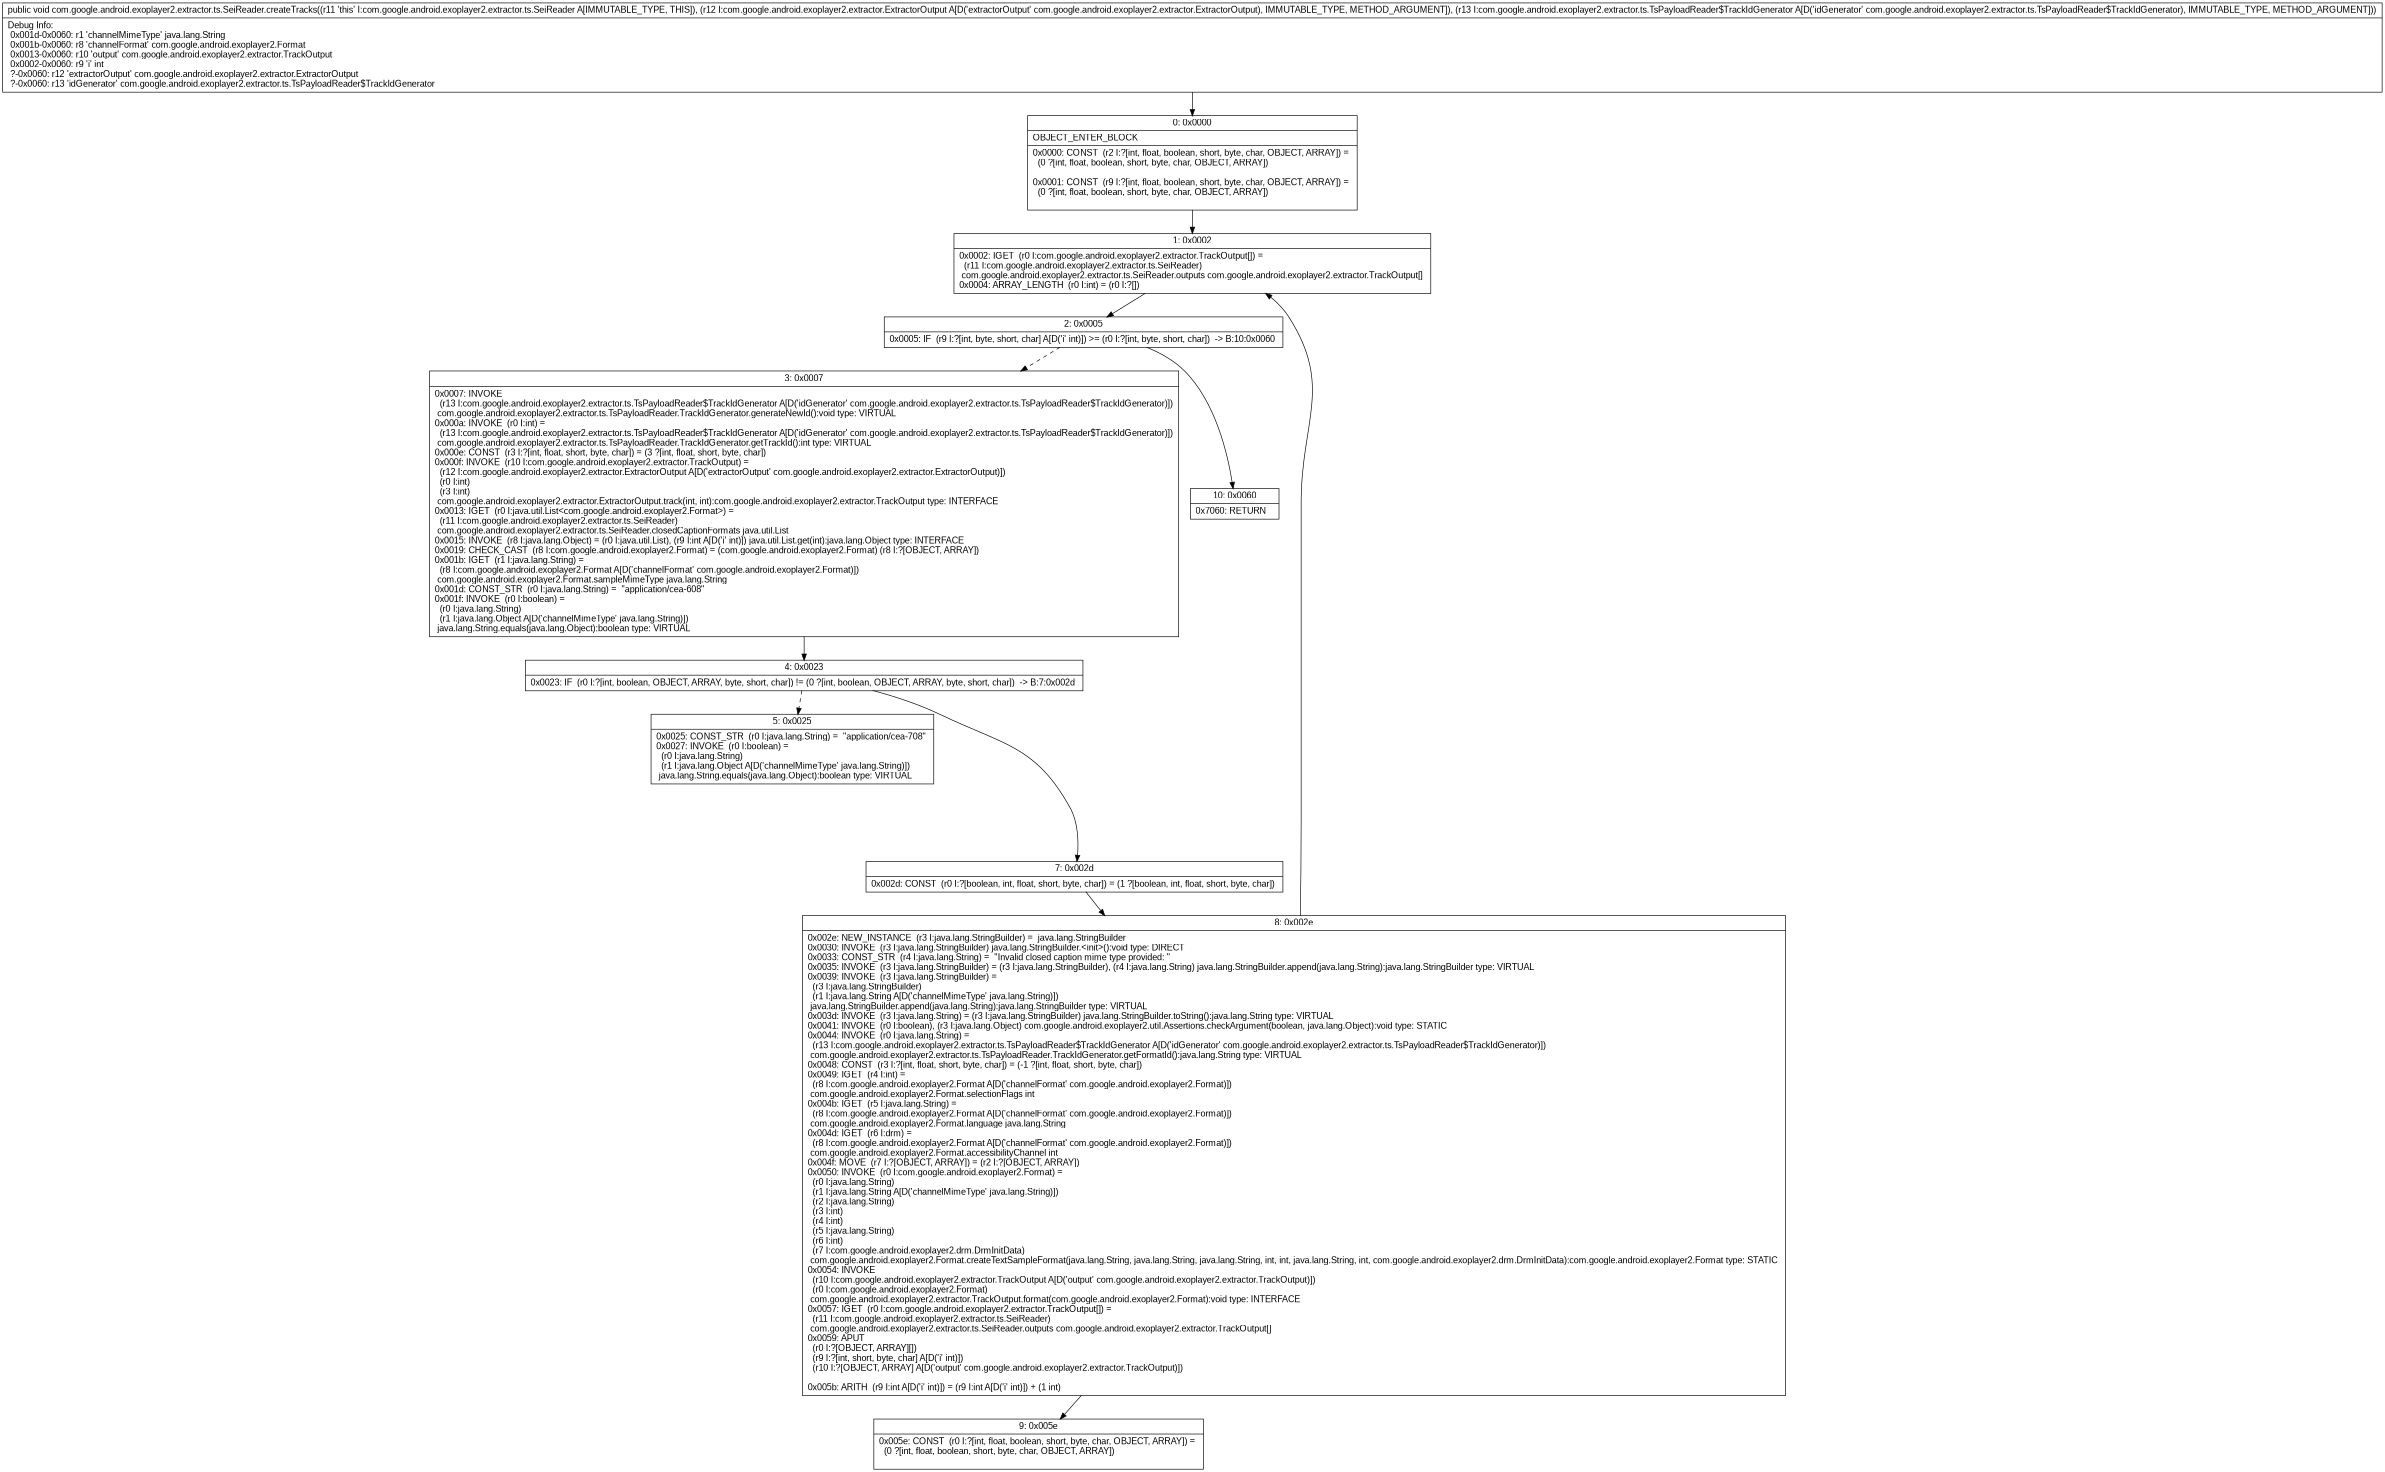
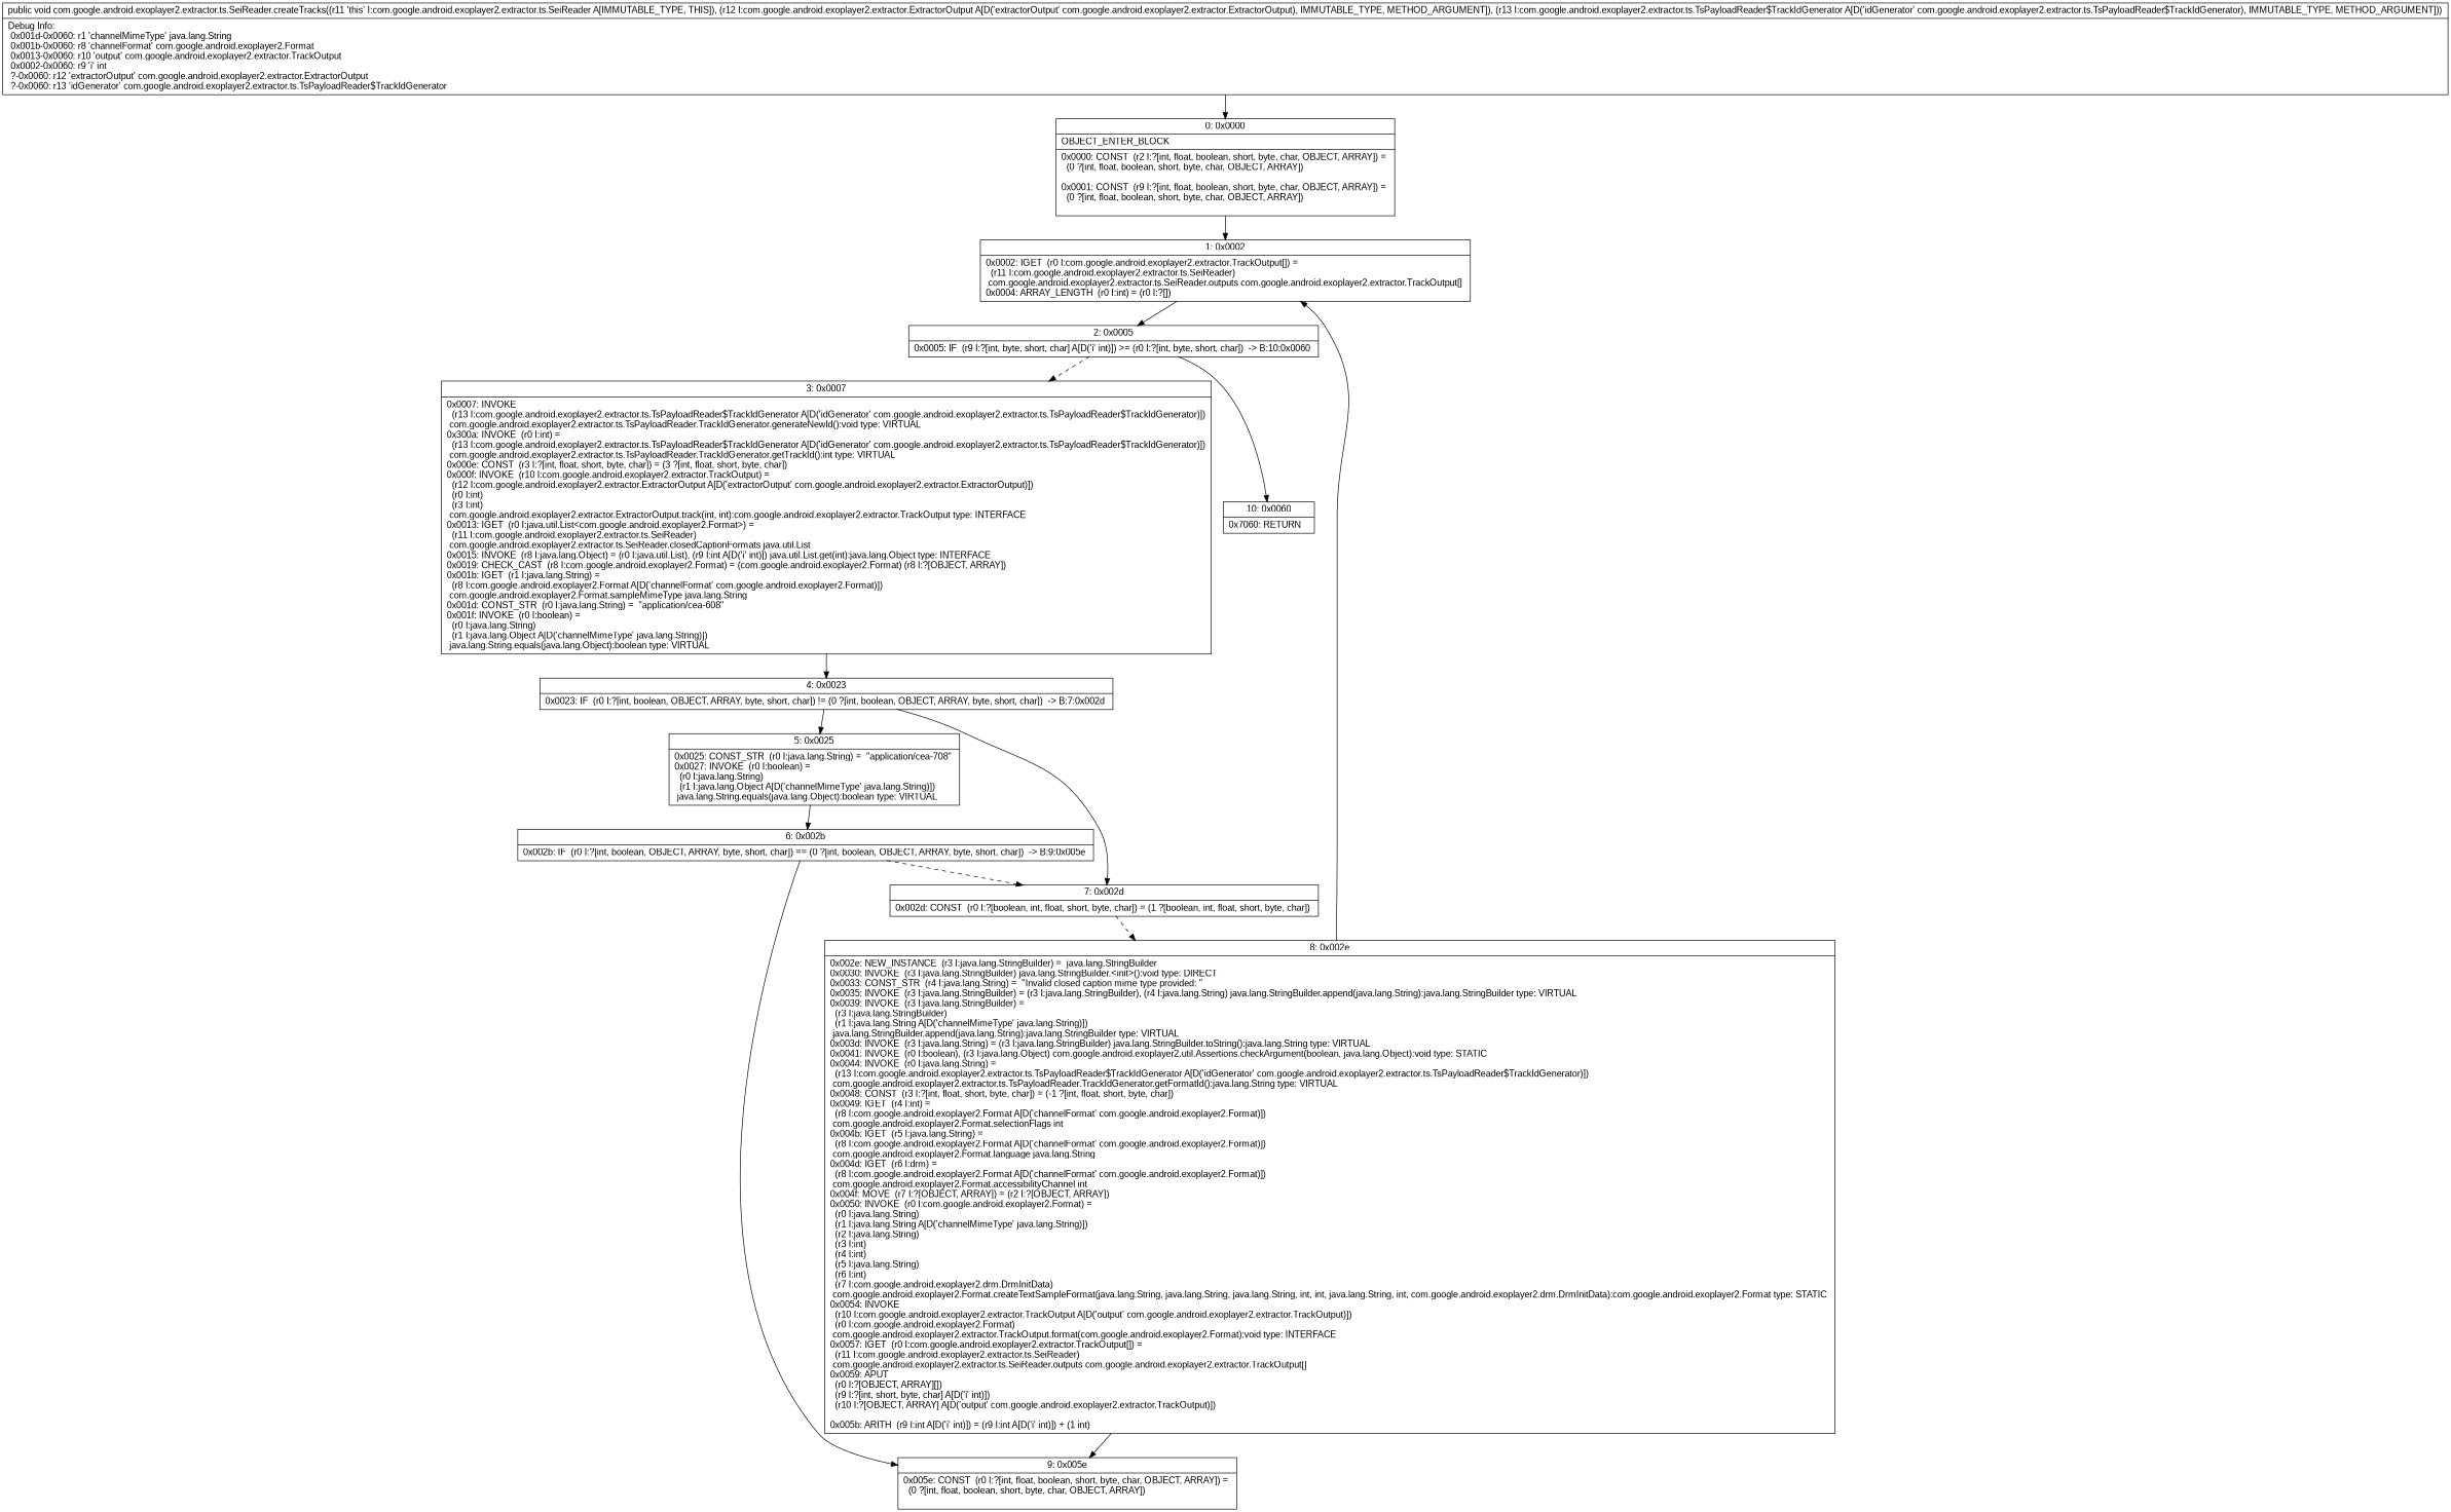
  digraph {
    fontname="Liberation Sans"
    node [fontname="Liberation Sans" shape=record]
    edge [fontname="Liberation Sans"]
    n1 [label="{0\:\ 0x0000|OBJECT_ENTER_BLOCK\l|0x0000: CONST  (r2 I:?[int, float, boolean, short, byte, char, OBJECT, ARRAY]) = \l  (0 ?[int, float, boolean, short, byte, char, OBJECT, ARRAY])\l \l0x0001: CONST  (r9 I:?[int, float, boolean, short, byte, char, OBJECT, ARRAY]) = \l  (0 ?[int, float, boolean, short, byte, char, OBJECT, ARRAY])\l \l}"]
    n2 [label="{1\:\ 0x0002|0x0002: IGET  (r0 I:com.google.android.exoplayer2.extractor.TrackOutput[]) = \l  (r11 I:com.google.android.exoplayer2.extractor.ts.SeiReader)\l com.google.android.exoplayer2.extractor.ts.SeiReader.outputs com.google.android.exoplayer2.extractor.TrackOutput[] \l0x0004: ARRAY_LENGTH  (r0 I:int) = (r0 I:?[]) \l}"]
    n3 [label="{2\:\ 0x0005|0x0005: IF  (r9 I:?[int, byte, short, char] A[D('i' int)]) \>= (r0 I:?[int, byte, short, char])  \-\> B:10:0x0060 \l}"]
-   n4 [label="{3\:\ 0x0007|0x0007: INVOKE  \l  (r13 I:com.google.android.exoplayer2.extractor.ts.TsPayloadReader$TrackIdGenerator A[D('idGenerator' com.google.android.exoplayer2.extractor.ts.TsPayloadReader$TrackIdGenerator)])\l com.google.android.exoplayer2.extractor.ts.TsPayloadReader.TrackIdGenerator.generateNewId():void type: VIRTUAL \l0x000a: INVOKE  (r0 I:int) = \l  (r13 I:com.google.android.exoplayer2.extractor.ts.TsPayloadReader$TrackIdGenerator A[D('idGenerator' com.google.android.exoplayer2.extractor.ts.TsPayloadReader$TrackIdGenerator)])\l com.google.android.exoplayer2.extractor.ts.TsPayloadReader.TrackIdGenerator.getTrackId():int type: VIRTUAL \l0x000e: CONST  (r3 I:?[int, float, short, byte, char]) = (3 ?[int, float, short, byte, char]) \l0x000f: INVOKE  (r10 I:com.google.android.exoplayer2.extractor.TrackOutput) = \l  (r12 I:com.google.android.exoplayer2.extractor.ExtractorOutput A[D('extractorOutput' com.google.android.exoplayer2.extractor.ExtractorOutput)])\l  (r0 I:int)\l  (r3 I:int)\l com.google.android.exoplayer2.extractor.ExtractorOutput.track(int, int):com.google.android.exoplayer2.extractor.TrackOutput type: INTERFACE \l0x0013: IGET  (r0 I:java.util.List\<com.google.android.exoplayer2.Format\>) = \l  (r11 I:com.google.android.exoplayer2.extractor.ts.SeiReader)\l com.google.android.exoplayer2.extractor.ts.SeiReader.closedCaptionFormats java.util.List \l0x0015: INVOKE  (r8 I:java.lang.Object) = (r0 I:java.util.List), (r9 I:int A[D('i' int)]) java.util.List.get(int):java.lang.Object type: INTERFACE \l0x0019: CHECK_CAST  (r8 I:com.google.android.exoplayer2.Format) = (com.google.android.exoplayer2.Format) (r8 I:?[OBJECT, ARRAY]) \l0x001b: IGET  (r1 I:java.lang.String) = \l  (r8 I:com.google.android.exoplayer2.Format A[D('channelFormat' com.google.android.exoplayer2.Format)])\l com.google.android.exoplayer2.Format.sampleMimeType java.lang.String \l0x001d: CONST_STR  (r0 I:java.lang.String) =  \"application\/cea\-608\" \l0x001f: INVOKE  (r0 I:boolean) = \l  (r0 I:java.lang.String)\l  (r1 I:java.lang.Object A[D('channelMimeType' java.lang.String)])\l java.lang.String.equals(java.lang.Object):boolean type: VIRTUAL \l}"]
+   n4 [label="{3\:\ 0x0007|0x0007: INVOKE  \l  (r13 I:com.google.android.exoplayer2.extractor.ts.TsPayloadReader$TrackIdGenerator A[D('idGenerator' com.google.android.exoplayer2.extractor.ts.TsPayloadReader$TrackIdGenerator)])\l com.google.android.exoplayer2.extractor.ts.TsPayloadReader.TrackIdGenerator.generateNewId():void type: VIRTUAL \l0x300a: INVOKE  (r0 I:int) = \l  (r13 I:com.google.android.exoplayer2.extractor.ts.TsPayloadReader$TrackIdGenerator A[D('idGenerator' com.google.android.exoplayer2.extractor.ts.TsPayloadReader$TrackIdGenerator)])\l com.google.android.exoplayer2.extractor.ts.TsPayloadReader.TrackIdGenerator.getTrackId():int type: VIRTUAL \l0x000e: CONST  (r3 I:?[int, float, short, byte, char]) = (3 ?[int, float, short, byte, char]) \l0x000f: INVOKE  (r10 I:com.google.android.exoplayer2.extractor.TrackOutput) = \l  (r12 I:com.google.android.exoplayer2.extractor.ExtractorOutput A[D('extractorOutput' com.google.android.exoplayer2.extractor.ExtractorOutput)])\l  (r0 I:int)\l  (r3 I:int)\l com.google.android.exoplayer2.extractor.ExtractorOutput.track(int, int):com.google.android.exoplayer2.extractor.TrackOutput type: INTERFACE \l0x0013: IGET  (r0 I:java.util.List\<com.google.android.exoplayer2.Format\>) = \l  (r11 I:com.google.android.exoplayer2.extractor.ts.SeiReader)\l com.google.android.exoplayer2.extractor.ts.SeiReader.closedCaptionFormats java.util.List \l0x0015: INVOKE  (r8 I:java.lang.Object) = (r0 I:java.util.List), (r9 I:int A[D('i' int)]) java.util.List.get(int):java.lang.Object type: INTERFACE \l0x0019: CHECK_CAST  (r8 I:com.google.android.exoplayer2.Format) = (com.google.android.exoplayer2.Format) (r8 I:?[OBJECT, ARRAY]) \l0x001b: IGET  (r1 I:java.lang.String) = \l  (r8 I:com.google.android.exoplayer2.Format A[D('channelFormat' com.google.android.exoplayer2.Format)])\l com.google.android.exoplayer2.Format.sampleMimeType java.lang.String \l0x001d: CONST_STR  (r0 I:java.lang.String) =  \"application\/cea\-608\" \l0x001f: INVOKE  (r0 I:boolean) = \l  (r0 I:java.lang.String)\l  (r1 I:java.lang.Object A[D('channelMimeType' java.lang.String)])\l java.lang.String.equals(java.lang.Object):boolean type: VIRTUAL \l}"]
    n5 [label="{10\:\ 0x0060|0x7060: RETURN   \l}"]
    n6 [label="{4\:\ 0x0023|0x0023: IF  (r0 I:?[int, boolean, OBJECT, ARRAY, byte, short, char]) != (0 ?[int, boolean, OBJECT, ARRAY, byte, short, char])  \-\> B:7:0x002d \l}"]
    n7 [label="{5\:\ 0x0025|0x0025: CONST_STR  (r0 I:java.lang.String) =  \"application\/cea\-708\" \l0x0027: INVOKE  (r0 I:boolean) = \l  (r0 I:java.lang.String)\l  (r1 I:java.lang.Object A[D('channelMimeType' java.lang.String)])\l java.lang.String.equals(java.lang.Object):boolean type: VIRTUAL \l}"]
    n8 [label="{7\:\ 0x002d|0x002d: CONST  (r0 I:?[boolean, int, float, short, byte, char]) = (1 ?[boolean, int, float, short, byte, char]) \l}"]
+   n9 [label="{6\:\ 0x002b|0x002b: IF  (r0 I:?[int, boolean, OBJECT, ARRAY, byte, short, char]) == (0 ?[int, boolean, OBJECT, ARRAY, byte, short, char])  \-\> B:9:0x005e \l}"]
    n10 [label="{8\:\ 0x002e|0x002e: NEW_INSTANCE  (r3 I:java.lang.StringBuilder) =  java.lang.StringBuilder \l0x0030: INVOKE  (r3 I:java.lang.StringBuilder) java.lang.StringBuilder.\<init\>():void type: DIRECT \l0x0033: CONST_STR  (r4 I:java.lang.String) =  \"Invalid closed caption mime type provided: \" \l0x0035: INVOKE  (r3 I:java.lang.StringBuilder) = (r3 I:java.lang.StringBuilder), (r4 I:java.lang.String) java.lang.StringBuilder.append(java.lang.String):java.lang.StringBuilder type: VIRTUAL \l0x0039: INVOKE  (r3 I:java.lang.StringBuilder) = \l  (r3 I:java.lang.StringBuilder)\l  (r1 I:java.lang.String A[D('channelMimeType' java.lang.String)])\l java.lang.StringBuilder.append(java.lang.String):java.lang.StringBuilder type: VIRTUAL \l0x003d: INVOKE  (r3 I:java.lang.String) = (r3 I:java.lang.StringBuilder) java.lang.StringBuilder.toString():java.lang.String type: VIRTUAL \l0x0041: INVOKE  (r0 I:boolean), (r3 I:java.lang.Object) com.google.android.exoplayer2.util.Assertions.checkArgument(boolean, java.lang.Object):void type: STATIC \l0x0044: INVOKE  (r0 I:java.lang.String) = \l  (r13 I:com.google.android.exoplayer2.extractor.ts.TsPayloadReader$TrackIdGenerator A[D('idGenerator' com.google.android.exoplayer2.extractor.ts.TsPayloadReader$TrackIdGenerator)])\l com.google.android.exoplayer2.extractor.ts.TsPayloadReader.TrackIdGenerator.getFormatId():java.lang.String type: VIRTUAL \l0x0048: CONST  (r3 I:?[int, float, short, byte, char]) = (\-1 ?[int, float, short, byte, char]) \l0x0049: IGET  (r4 I:int) = \l  (r8 I:com.google.android.exoplayer2.Format A[D('channelFormat' com.google.android.exoplayer2.Format)])\l com.google.android.exoplayer2.Format.selectionFlags int \l0x004b: IGET  (r5 I:java.lang.String) = \l  (r8 I:com.google.android.exoplayer2.Format A[D('channelFormat' com.google.android.exoplayer2.Format)])\l com.google.android.exoplayer2.Format.language java.lang.String \l0x004d: IGET  (r6 I:drm) = \l  (r8 I:com.google.android.exoplayer2.Format A[D('channelFormat' com.google.android.exoplayer2.Format)])\l com.google.android.exoplayer2.Format.accessibilityChannel int \l0x004f: MOVE  (r7 I:?[OBJECT, ARRAY]) = (r2 I:?[OBJECT, ARRAY]) \l0x0050: INVOKE  (r0 I:com.google.android.exoplayer2.Format) = \l  (r0 I:java.lang.String)\l  (r1 I:java.lang.String A[D('channelMimeType' java.lang.String)])\l  (r2 I:java.lang.String)\l  (r3 I:int)\l  (r4 I:int)\l  (r5 I:java.lang.String)\l  (r6 I:int)\l  (r7 I:com.google.android.exoplayer2.drm.DrmInitData)\l com.google.android.exoplayer2.Format.createTextSampleFormat(java.lang.String, java.lang.String, java.lang.String, int, int, java.lang.String, int, com.google.android.exoplayer2.drm.DrmInitData):com.google.android.exoplayer2.Format type: STATIC \l0x0054: INVOKE  \l  (r10 I:com.google.android.exoplayer2.extractor.TrackOutput A[D('output' com.google.android.exoplayer2.extractor.TrackOutput)])\l  (r0 I:com.google.android.exoplayer2.Format)\l com.google.android.exoplayer2.extractor.TrackOutput.format(com.google.android.exoplayer2.Format):void type: INTERFACE \l0x0057: IGET  (r0 I:com.google.android.exoplayer2.extractor.TrackOutput[]) = \l  (r11 I:com.google.android.exoplayer2.extractor.ts.SeiReader)\l com.google.android.exoplayer2.extractor.ts.SeiReader.outputs com.google.android.exoplayer2.extractor.TrackOutput[] \l0x0059: APUT  \l  (r0 I:?[OBJECT, ARRAY][])\l  (r9 I:?[int, short, byte, char] A[D('i' int)])\l  (r10 I:?[OBJECT, ARRAY] A[D('output' com.google.android.exoplayer2.extractor.TrackOutput)])\l \l0x005b: ARITH  (r9 I:int A[D('i' int)]) = (r9 I:int A[D('i' int)]) + (1 int) \l}"]
    n11 [label="{9\:\ 0x005e|0x005e: CONST  (r0 I:?[int, float, boolean, short, byte, char, OBJECT, ARRAY]) = \l  (0 ?[int, float, boolean, short, byte, char, OBJECT, ARRAY])\l \l}"]
    n12 [label="{public void com.google.android.exoplayer2.extractor.ts.SeiReader.createTracks((r11 'this' I:com.google.android.exoplayer2.extractor.ts.SeiReader A[IMMUTABLE_TYPE, THIS]), (r12 I:com.google.android.exoplayer2.extractor.ExtractorOutput A[D('extractorOutput' com.google.android.exoplayer2.extractor.ExtractorOutput), IMMUTABLE_TYPE, METHOD_ARGUMENT]), (r13 I:com.google.android.exoplayer2.extractor.ts.TsPayloadReader$TrackIdGenerator A[D('idGenerator' com.google.android.exoplayer2.extractor.ts.TsPayloadReader$TrackIdGenerator), IMMUTABLE_TYPE, METHOD_ARGUMENT]))  | Debug Info:\l  0x001d\-0x0060: r1 'channelMimeType' java.lang.String\l  0x001b\-0x0060: r8 'channelFormat' com.google.android.exoplayer2.Format\l  0x0013\-0x0060: r10 'output' com.google.android.exoplayer2.extractor.TrackOutput\l  0x0002\-0x0060: r9 'i' int\l  ?\-0x0060: r12 'extractorOutput' com.google.android.exoplayer2.extractor.ExtractorOutput\l  ?\-0x0060: r13 'idGenerator' com.google.android.exoplayer2.extractor.ts.TsPayloadReader$TrackIdGenerator\l}"]
    n1 -> n2
    n2 -> n3
    n3 -> n4 [style=dashed]
    n3 -> n5
    n4 -> n6
-   n6 -> n7 [style=dashed]
+   n6 -> n7 [style=solid]
    n6 -> n8
-   n8 -> n10
+   n7 -> n9
+   n8 -> n10 [style=dashed]
+   n9 -> n8 [style=dashed]
+   n9 -> n11
    n10 -> n2
    n10 -> n11
    n12 -> n1
  }
